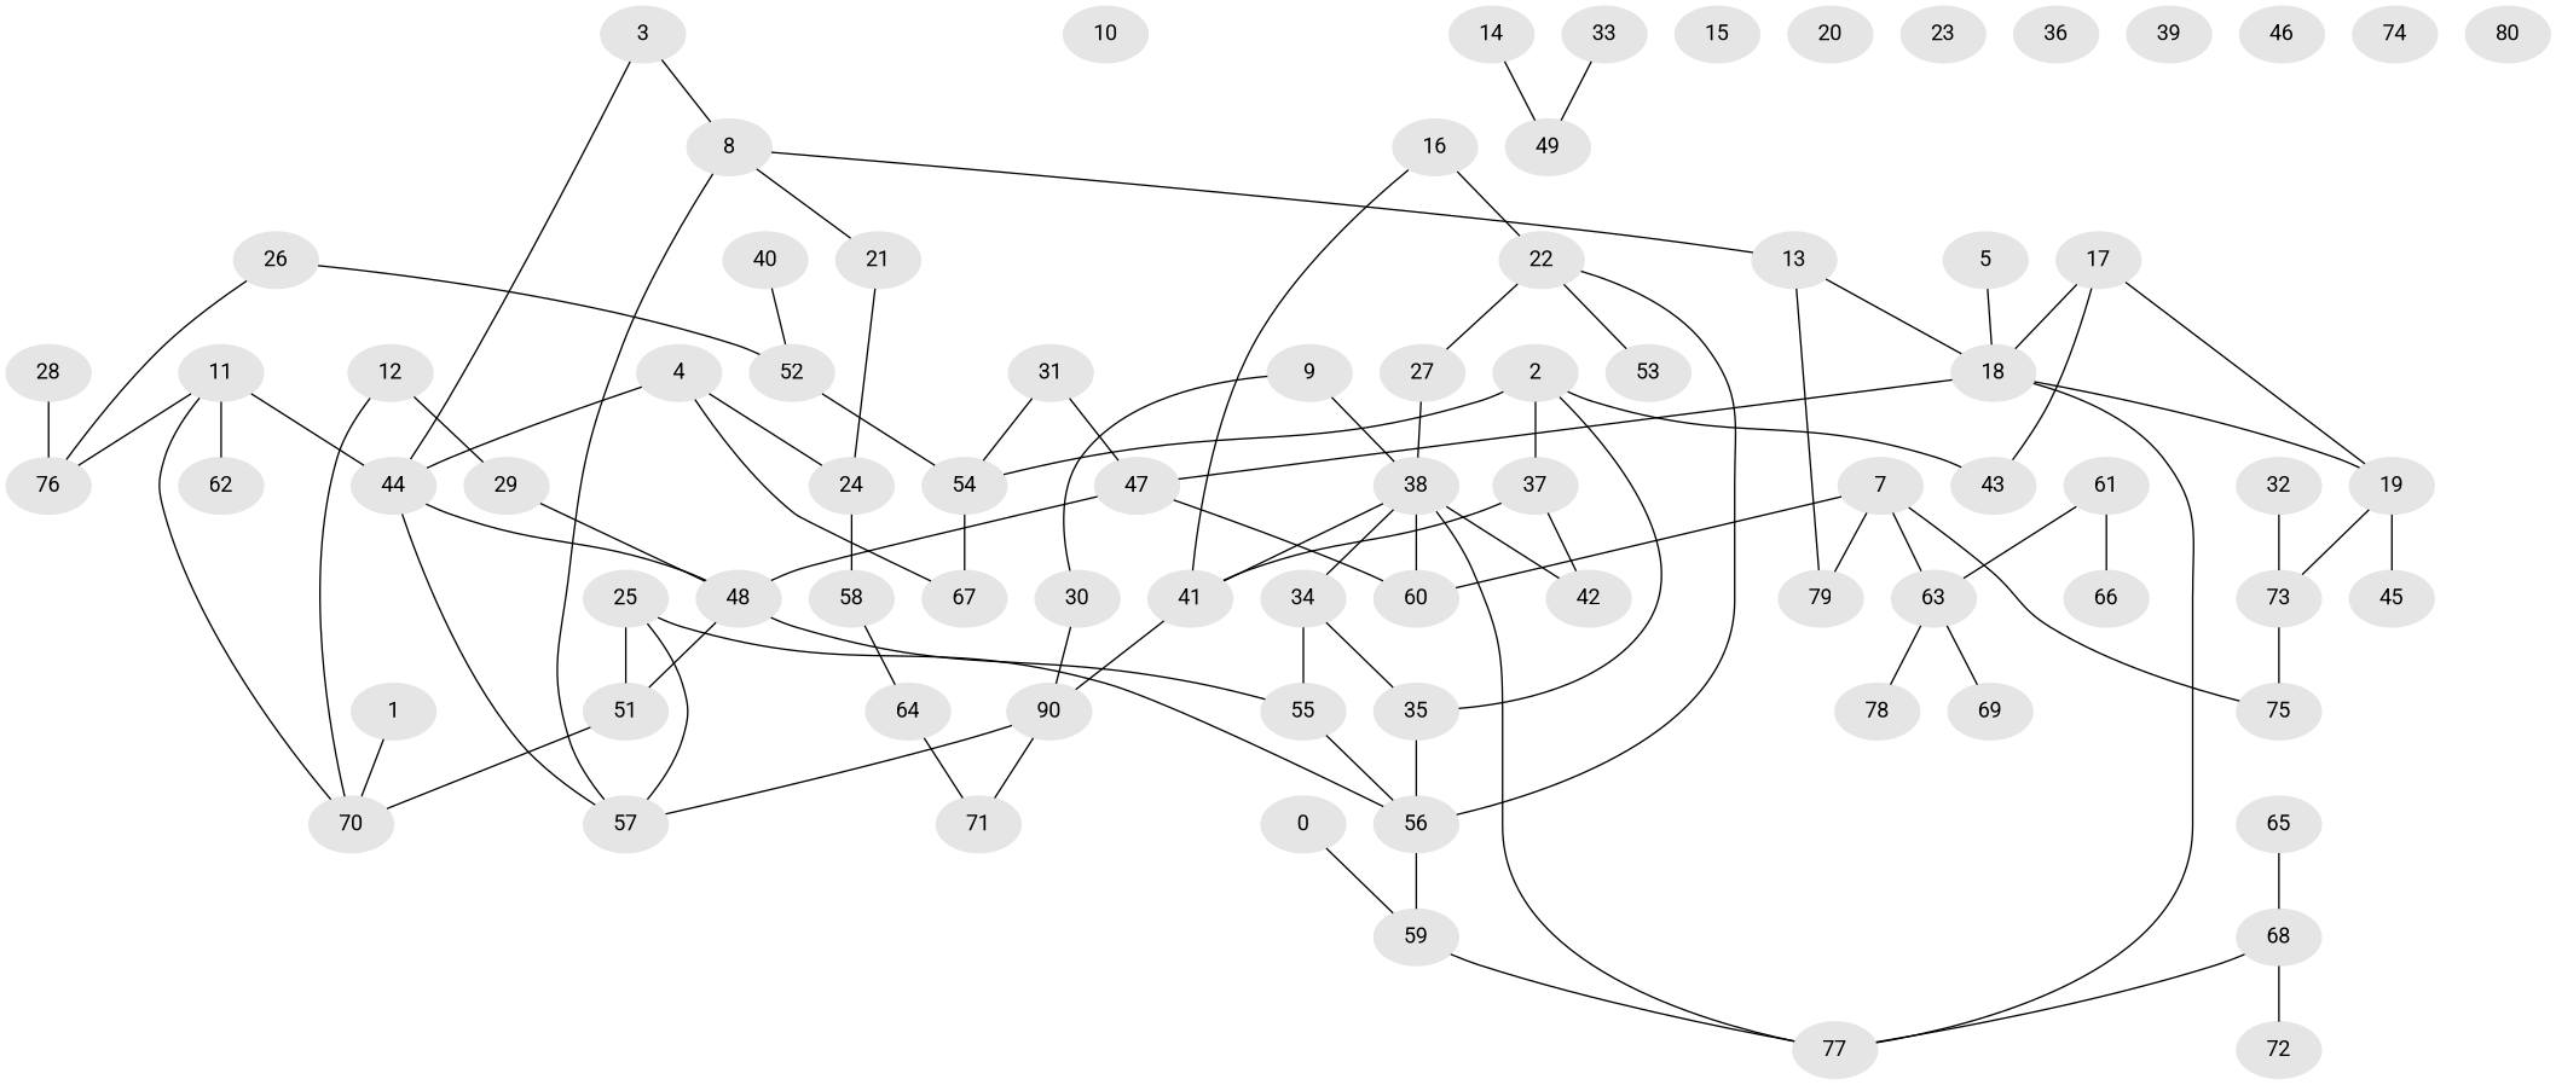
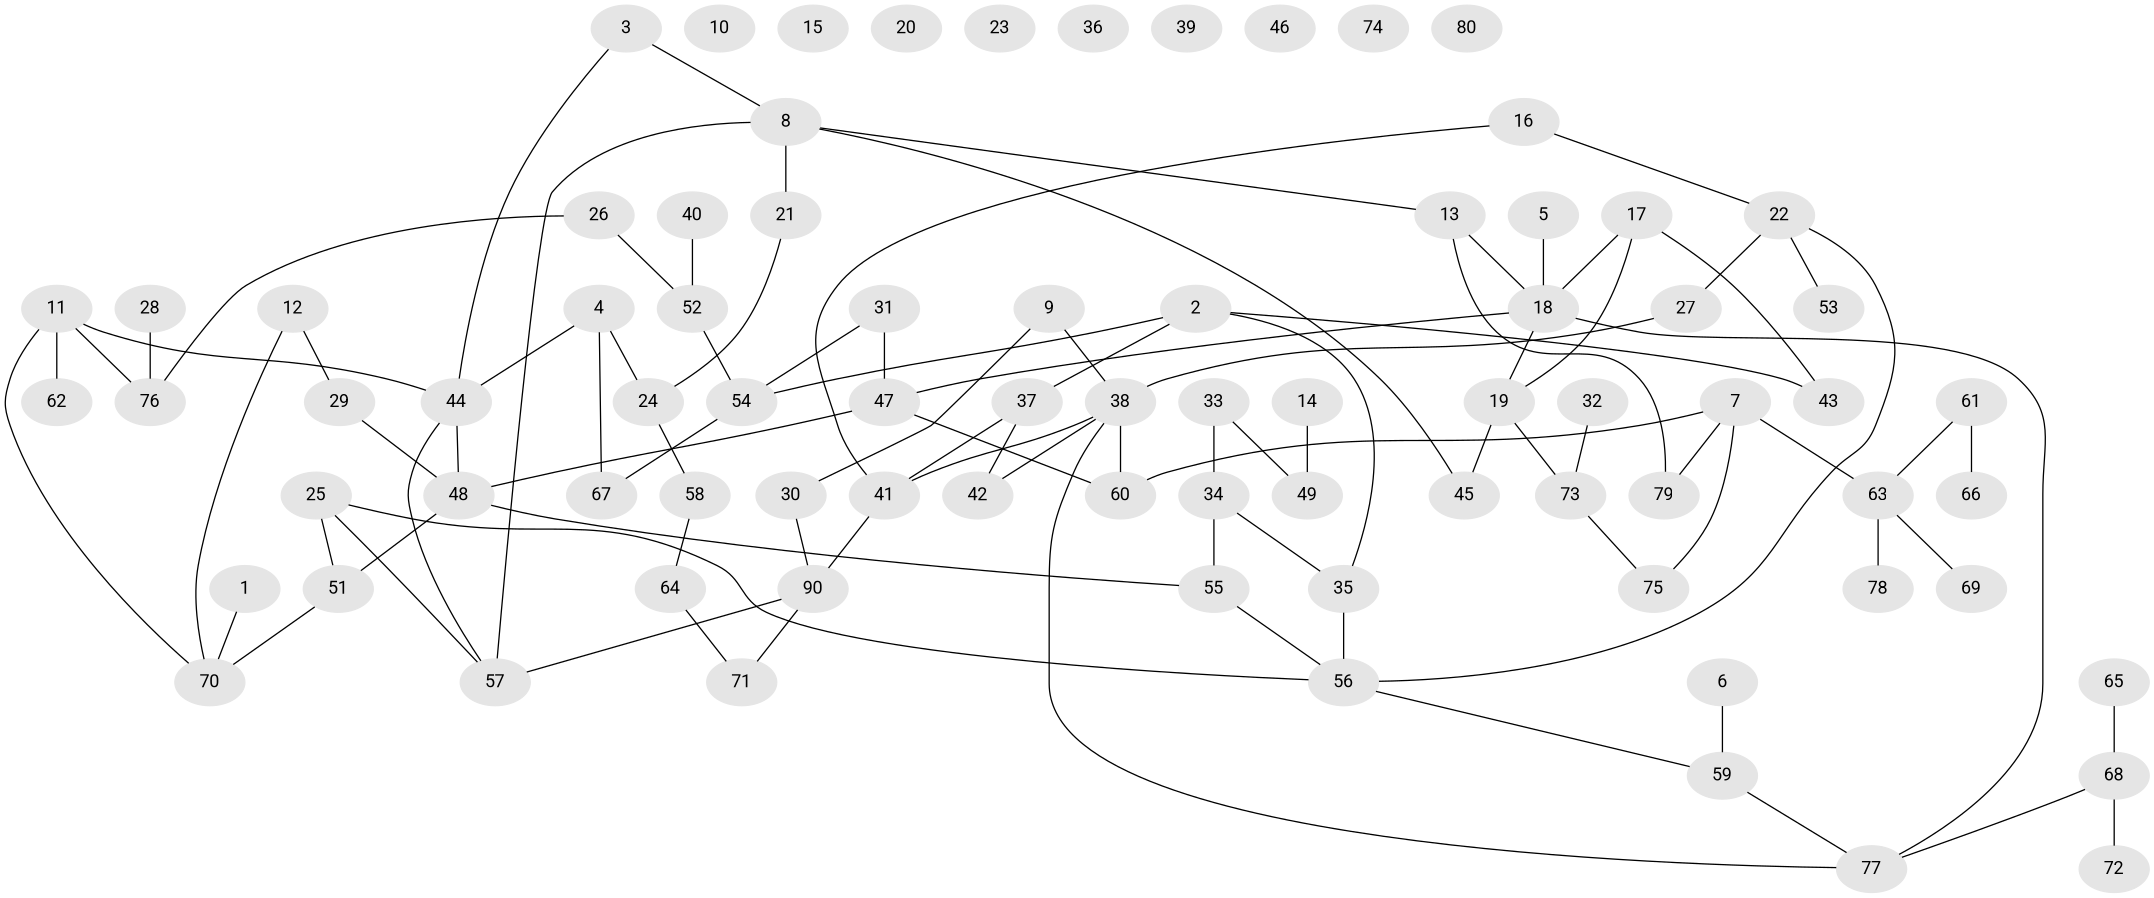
  graph {
    fontname=Roboto
    node [color=gray90 fontname=Roboto style=filled]
    edge [fontname=Roboto]
    1
    70
    2
    35
    37
    43
    54
    56
    41
    42
    67
    3
    8
    44
    13
    21
    45
    57
    48
    4
    24
    58
    5
    18
    19
    47
    77
-   6 [label=0]
+   6
    59
    7
    60
    63
    75
    79
    69
    78
    9
    30
    38
    n40 [label=90]
    10
    11
    62
    76
    12
    29
    14
    49
    15
    16
    22
    27
    53
    17
    73
    20
    23
    64
    71
    25
    51
    26
    52
    28
    55
    31
    32
    33
    34
    36
    39
    40
    46
    61
    66
    65
    68
    72
    74
    80
    1 -- 70
    2 -- 35
    2 -- 37
    2 -- 43
    2 -- 54
    35 -- 56
    37 -- 41
    37 -- 42
    54 -- 67
    56 -- 59
    41 -- n40
    3 -- 8
    3 -- 44
    8 -- 13
    8 -- 21
+   8 -- 45
    8 -- 57
    44 -- 57
    44 -- 48
    13 -- 18
    13 -- 79
    21 -- 24
    48 -- 51
    48 -- 55
    4 -- 67
    4 -- 44
    4 -- 24
    24 -- 58
    58 -- 64
    5 -- 18
    18 -- 19
    18 -- 47
    18 -- 77
    19 -- 45
    19 -- 73
    47 -- 48
    47 -- 60
    6 -- 59
    59 -- 77
    7 -- 60
    7 -- 63
    7 -- 75
    7 -- 79
    63 -- 69
    63 -- 78
    9 -- 30
    9 -- 38
    30 -- n40
    38 -- 41
    38 -- 42
    38 -- 77
    38 -- 60
    n40 -- 57
    n40 -- 71
    11 -- 70
    11 -- 44
    11 -- 62
    11 -- 76
    12 -- 70
    12 -- 29
    29 -- 48
    14 -- 49
    16 -- 41
    16 -- 22
    22 -- 56
    22 -- 27
    22 -- 53
    27 -- 38
    17 -- 43
    17 -- 18
    17 -- 19
    73 -- 75
    64 -- 71
    25 -- 56
    25 -- 57
    25 -- 51
    51 -- 70
    26 -- 76
    26 -- 52
    52 -- 54
    28 -- 76
    55 -- 56
    31 -- 54
    31 -- 47
    32 -- 73
    33 -- 49
-   38 -- 34
+   33 -- 34
    34 -- 35
    34 -- 55
    40 -- 52
    61 -- 63
    61 -- 66
    65 -- 68
    68 -- 77
    68 -- 72
  }
